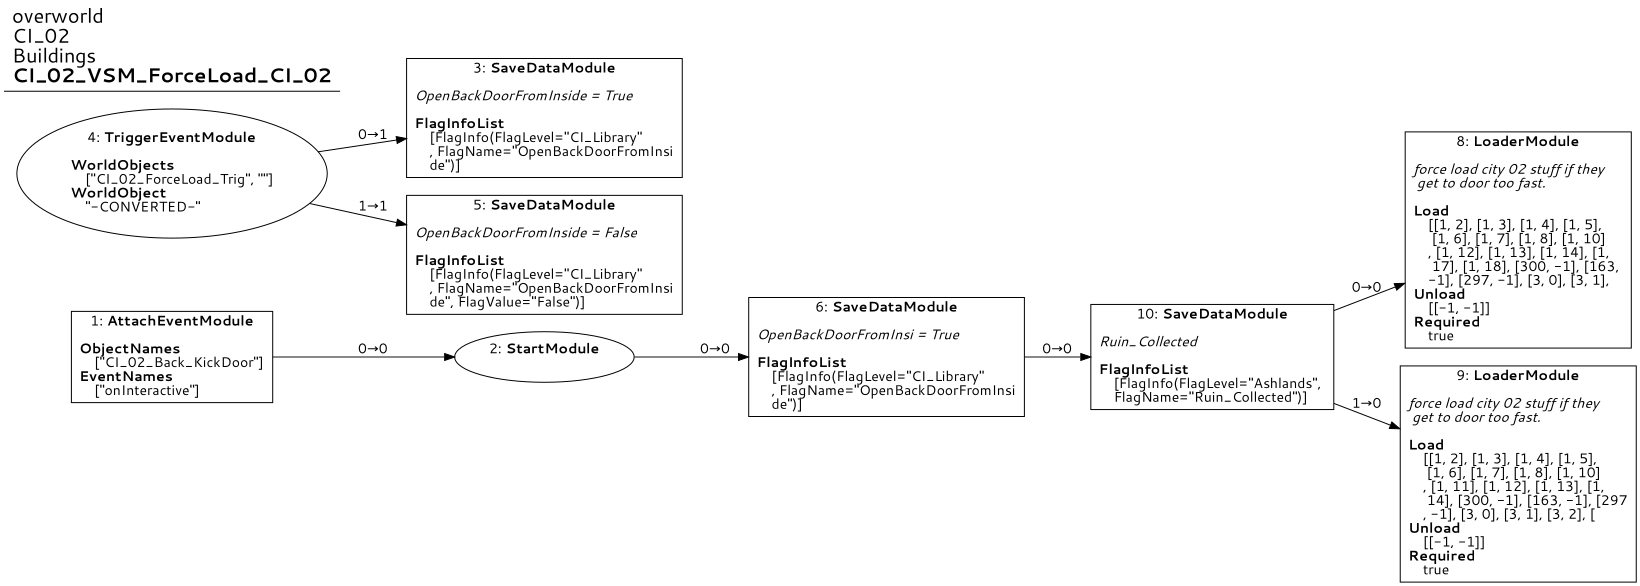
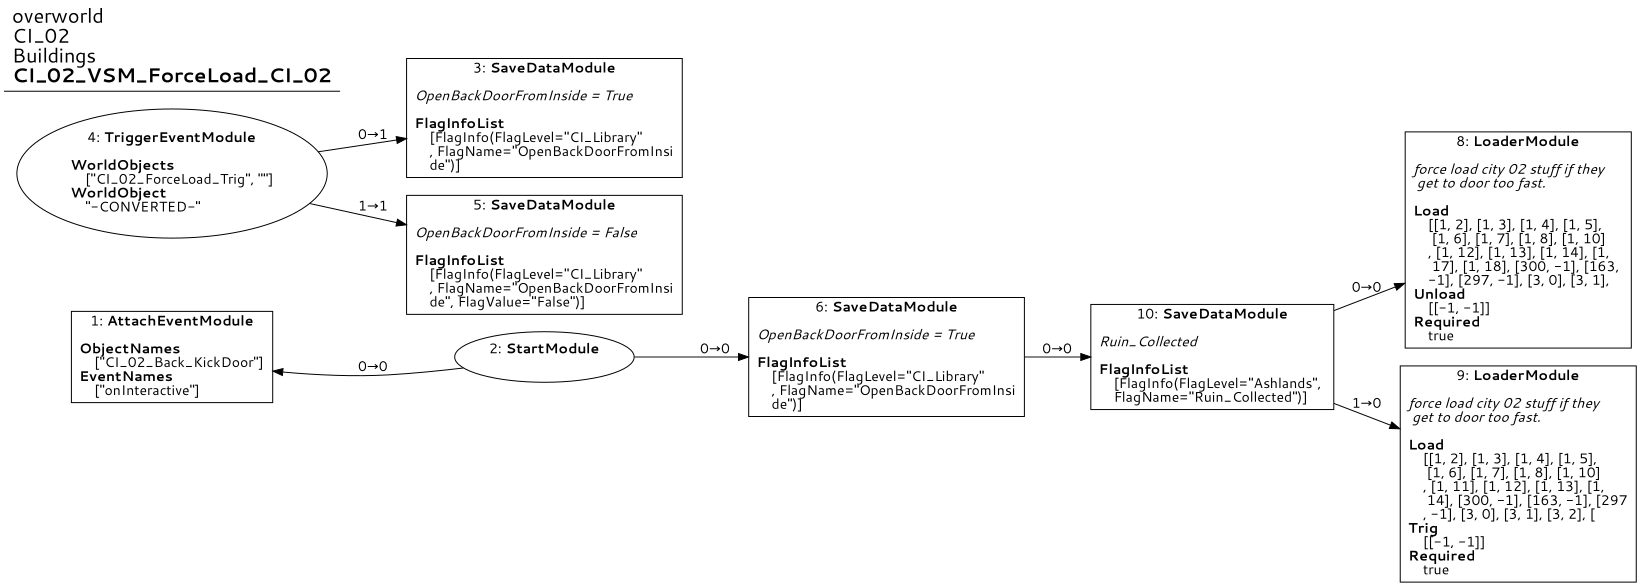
  digraph {
    fontname="Segoe UI"
    rankdir=LR
    splines=spline
    node [fontname="Segoe UI" shape=box]
    edge [fontname="Segoe UI"]
    n1 [label=<1: <b>AttachEventModule</b><br/><br/><b>ObjectNames</b><br align="left"/>    [&quot;CI_02_Back_KickDoor&quot;]<br align="left"/><b>EventNames</b><br align="left"/>    [&quot;onInteractive&quot;]<br align="left"/>>]
-   n2 [label=<6: <b>SaveDataModule</b><br/><br/><i>OpenBackDoorFromInsi = True<br align="left"/></i><br align="left"/><b>FlagInfoList</b><br align="left"/>    [FlagInfo(FlagLevel=&quot;CI_Library&quot;<br align="left"/>    , FlagName=&quot;OpenBackDoorFromInsi<br align="left"/>    de&quot;)]<br align="left"/>>]
+   n2 [label=<6: <b>SaveDataModule</b><br/><br/><i>OpenBackDoorFromInside = True<br align="left"/></i><br align="left"/><b>FlagInfoList</b><br align="left"/>    [FlagInfo(FlagLevel=&quot;CI_Library&quot;<br align="left"/>    , FlagName=&quot;OpenBackDoorFromInsi<br align="left"/>    de&quot;)]<br align="left"/>>]
    n3 [label=<10: <b>SaveDataModule</b><br/><br/><i>Ruin_Collected<br align="left"/></i><br align="left"/><b>FlagInfoList</b><br align="left"/>    [FlagInfo(FlagLevel=&quot;Ashlands&quot;, <br align="left"/>    FlagName=&quot;Ruin_Collected&quot;)]<br align="left"/>>]
    n4 [label=<8: <b>LoaderModule</b><br/><br/><i>force load city 02 stuff if they<br align="left"/> get to door too fast.<br align="left"/></i><br align="left"/><b>Load</b><br align="left"/>    [[1, 2], [1, 3], [1, 4], [1, 5],<br align="left"/>     [1, 6], [1, 7], [1, 8], [1, 10]<br align="left"/>    , [1, 12], [1, 13], [1, 14], [1,<br align="left"/>     17], [1, 18], [300, -1], [163, <br align="left"/>    -1], [297, -1], [3, 0], [3, 1], <br align="left"/><b>Unload</b><br align="left"/>    [[-1, -1]]<br align="left"/><b>Required</b><br align="left"/>    true<br align="left"/>>]
-   n5 [label=<9: <b>LoaderModule</b><br/><br/><i>force load city 02 stuff if they<br align="left"/> get to door too fast.<br align="left"/></i><br align="left"/><b>Load</b><br align="left"/>    [[1, 2], [1, 3], [1, 4], [1, 5],<br align="left"/>     [1, 6], [1, 7], [1, 8], [1, 10]<br align="left"/>    , [1, 11], [1, 12], [1, 13], [1,<br align="left"/>     14], [300, -1], [163, -1], [297<br align="left"/>    , -1], [3, 0], [3, 1], [3, 2], [<br align="left"/><b>Unload</b><br align="left"/>    [[-1, -1]]<br align="left"/><b>Required</b><br align="left"/>    true<br align="left"/>>]
+   n5 [label=<9: <b>LoaderModule</b><br/><br/><i>force load city 02 stuff if they<br align="left"/> get to door too fast.<br align="left"/></i><br align="left"/><b>Load</b><br align="left"/>    [[1, 2], [1, 3], [1, 4], [1, 5],<br align="left"/>     [1, 6], [1, 7], [1, 8], [1, 10]<br align="left"/>    , [1, 11], [1, 12], [1, 13], [1,<br align="left"/>     14], [300, -1], [163, -1], [297<br align="left"/>    , -1], [3, 0], [3, 1], [3, 2], [<br align="left"/><b>Trig</b><br align="left"/>    [[-1, -1]]<br align="left"/><b>Required</b><br align="left"/>    true<br align="left"/>>]
    n6 [label=<2: <b>StartModule</b><br/><br/>> shape=oval]
    n7 [label=<3: <b>SaveDataModule</b><br/><br/><i>OpenBackDoorFromInside = True<br align="left"/></i><br align="left"/><b>FlagInfoList</b><br align="left"/>    [FlagInfo(FlagLevel=&quot;CI_Library&quot;<br align="left"/>    , FlagName=&quot;OpenBackDoorFromInsi<br align="left"/>    de&quot;)]<br align="left"/>>]
    n8 [label=<4: <b>TriggerEventModule</b><br/><br/><b>WorldObjects</b><br align="left"/>    [&quot;CI_02_ForceLoad_Trig&quot;, &quot;&quot;]<br align="left"/><b>WorldObject</b><br align="left"/>    &quot;-CONVERTED-&quot;<br align="left"/>> shape=oval]
    n9 [label=<5: <b>SaveDataModule</b><br/><br/><i>OpenBackDoorFromInside = False<br align="left"/></i><br align="left"/><b>FlagInfoList</b><br align="left"/>    [FlagInfo(FlagLevel=&quot;CI_Library&quot;<br align="left"/>    , FlagName=&quot;OpenBackDoorFromInsi<br align="left"/>    de&quot;, FlagValue=&quot;False&quot;)]<br align="left"/>>]
    n10 [label=<<font point-size="20">overworld<br align="left"/>CI_02<br align="left"/>Buildings<br align="left"/><b>CI_02_VSM_ForceLoad_CI_02</b><br align="left"/></font>> shape=underline]
    n2 -> n3 [label="0→0"]
    n3 -> n4 [label="0→0"]
    n3 -> n5 [label="1→0"]
-   n1 -> n6 [label="0→0"]
+   n6 -> n1 [label="0→0"]
    n6 -> n2 [label="0→0"]
    n8 -> n7 [label="0→1"]
    n8 -> n9 [label="1→1"]
  }
